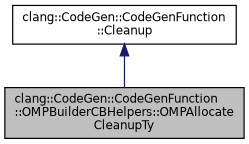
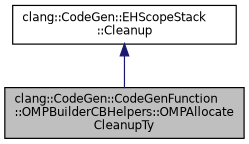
  digraph {
    node [color=black fontname=Helvetica fontsize=10 shape=record]
    n1 [fillcolor=grey75 fontcolor=black height=0.2 label="clang::CodeGen::CodeGenFunction\l::OMPBuilderCBHelpers::OMPAllocate\lCleanupTy" style=filled width=0.4]
-   n2 [height=0.2 label="clang::CodeGen::CodeGenFunction\l::Cleanup" width=0.4]
+   n2 [height=0.2 label="clang::CodeGen::EHScopeStack\l::Cleanup" width=0.4]
    n2 -> n1 [color=midnightblue dir=back fontname=Helvetica fontsize=10 labelfontname=Helvetica labelfontsize=10 style=solid]
  }
